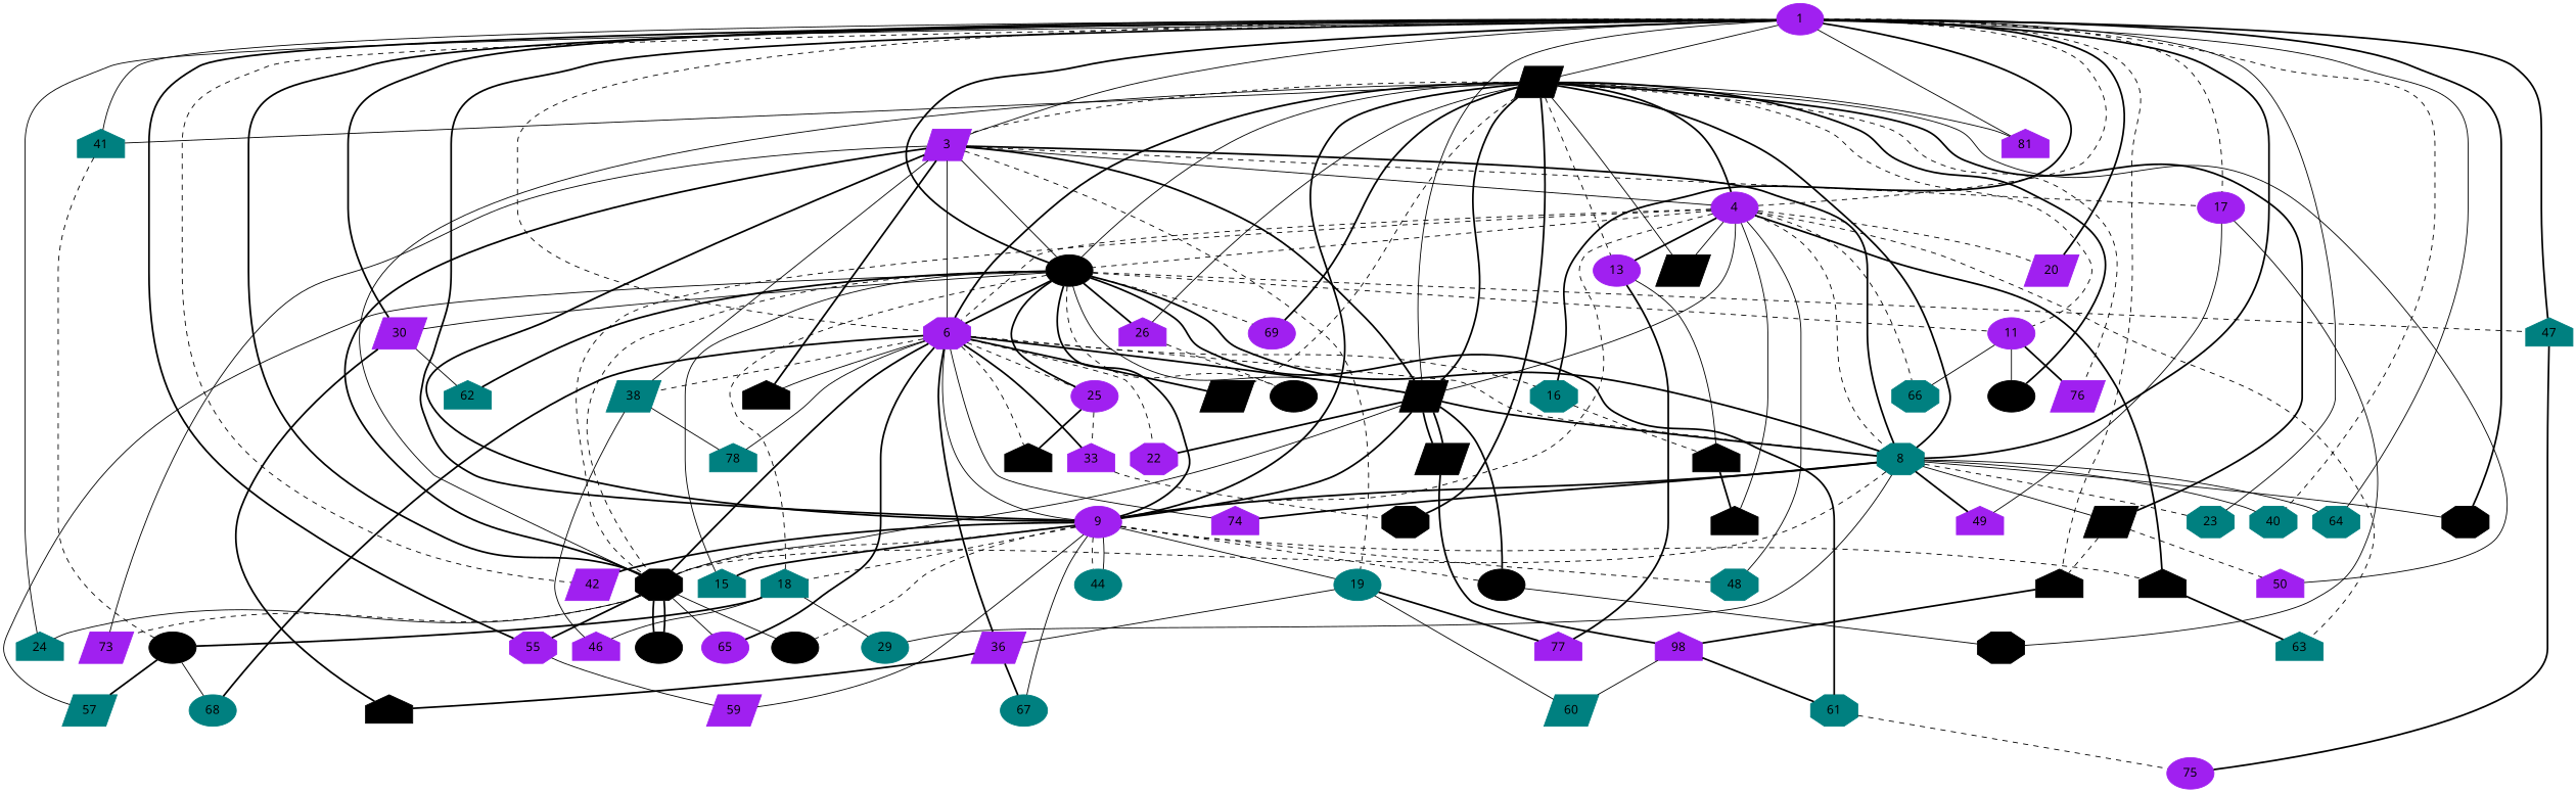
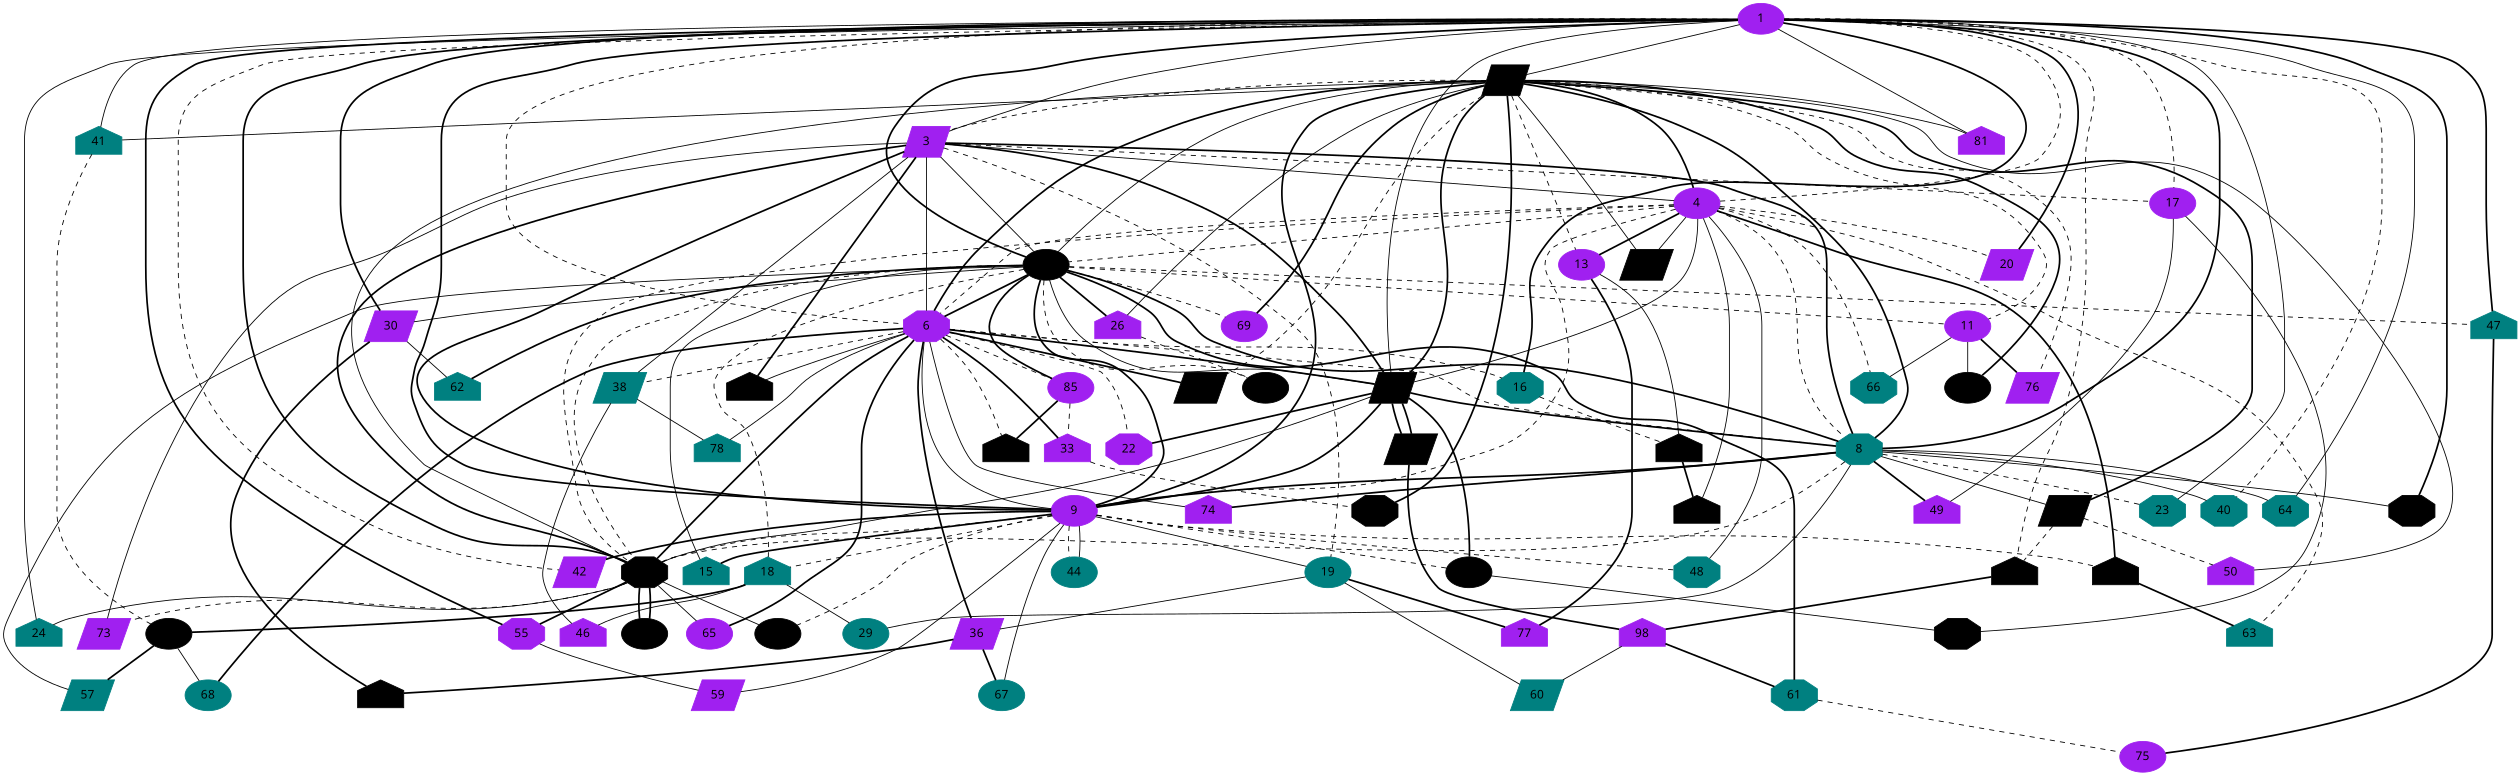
  graph {
    fontname="Noto Sans"
    node [color=purple fontname="Noto Sans" shape=house style=filled]
    edge [fontname="Noto Sans" style=bold]
    1 [shape=ellipse]
    2 [color=black shape=parallelogram]
    3 [shape=parallelogram]
    4 [shape=ellipse]
    5 [color=black shape=ellipse]
    6 [shape=octagon]
    7 [color=black shape=parallelogram]
    8 [color=teal shape=octagon]
    9 [shape=ellipse]
    10 [color=black shape=octagon]
    16 [color=teal shape=octagon]
    17 [shape=ellipse]
    20 [shape=parallelogram]
    23 [color=teal shape=octagon]
    24 [color=teal]
    30 [shape=parallelogram]
    34 [color=black]
    40 [color=teal shape=octagon]
    41 [color=teal]
    42 [shape=parallelogram]
    47 [color=teal]
    n22 [label=81]
    55 [shape=octagon]
    64 [color=teal shape=octagon]
    72 [color=black shape=octagon]
    11 [shape=ellipse]
    12 [color=black shape=ellipse]
    13 [shape=ellipse]
    14 [color=black shape=parallelogram]
    26
    28 [color=black shape=parallelogram]
    43 [color=black shape=octagon]
    50
    69 [shape=ellipse]
    70 [color=black shape=parallelogram]
    76 [shape=parallelogram]
    19 [color=teal shape=ellipse]
    31 [color=black]
    38 [color=teal shape=parallelogram]
    73 [shape=parallelogram]
    48 [color=teal shape=octagon]
    52 [color=black]
    54 [color=black]
    63 [color=teal]
    66 [color=teal shape=octagon]
    15 [color=teal]
    18 [color=teal]
-   25 [shape=ellipse]
+   25 [shape=ellipse label=85]
    56 [color=black shape=ellipse]
    57 [color=teal shape=parallelogram]
    61 [color=teal shape=octagon]
    62 [color=teal]
    22 [shape=octagon]
    27 [color=black]
    33
    36 [shape=parallelogram]
    65 [shape=ellipse]
    68 [color=teal shape=ellipse]
    74
    78 [color=teal]
    32 [color=black shape=ellipse]
    35 [color=black shape=parallelogram]
    29 [color=teal shape=ellipse]
    49
    37 [color=black shape=ellipse]
    44 [color=teal shape=ellipse]
    59 [shape=parallelogram]
    67 [color=teal shape=ellipse]
    21 [color=black shape=ellipse]
    39 [color=black]
    53 [color=black shape=octagon]
    71 [color=black]
    n73 [label=98]
    45 [color=black shape=ellipse]
    75 [shape=ellipse]
    77
    60 [color=teal shape=parallelogram]
    46
    1 -- 2 [style=solid]
    1 -- 3 [style=solid]
    1 -- 4 [style=dashed]
    1 -- 5
    1 -- 6 [style=dashed]
    1 -- 7 [style=solid]
    1 -- 8
    1 -- 9
    1 -- 10
    1 -- 16
    1 -- 17 [style=dashed]
    1 -- 20
    1 -- 23 [style=solid]
    1 -- 24 [style=solid]
    1 -- 30
    1 -- 34 [style=dashed]
    1 -- 40 [style=dashed]
    1 -- 41 [style=solid]
    1 -- 42 [style=dashed]
    1 -- 47
    1 -- n22 [style=solid]
    1 -- 55
    1 -- 64 [style=solid]
    1 -- 72
    2 -- 3 [style=dashed]
    2 -- 4
    2 -- 5 [style=solid]
    2 -- 6
    2 -- 7
    2 -- 8
    2 -- 9
    2 -- 10 [style=solid]
    2 -- 41 [style=solid]
    2 -- n22 [style=solid]
    2 -- 11 [style=dashed]
    2 -- 12
    2 -- 13 [style=dashed]
    2 -- 14
    2 -- 26 [style=solid]
    2 -- 28 [style=dashed]
    2 -- 43
    2 -- 50 [style=solid]
    2 -- 69
    2 -- 70 [style=solid]
    2 -- 76 [style=dashed]
    3 -- 4 [style=solid]
    3 -- 5 [style=solid]
    3 -- 6 [style=solid]
    3 -- 7
    3 -- 8
    3 -- 9
    3 -- 10
    3 -- 17 [style=dashed]
    3 -- 19 [style=dashed]
    3 -- 31
    3 -- 38 [style=solid]
    3 -- 73 [style=solid]
    4 -- 5 [style=dashed]
    4 -- 6 [style=dashed]
    4 -- 7 [style=solid]
    4 -- 8 [style=dashed]
    4 -- 9 [style=dashed]
    4 -- 10 [style=dashed]
    4 -- 20 [style=dashed]
    4 -- 13
    4 -- 70 [style=solid]
    4 -- 48 [style=solid]
    4 -- 52 [style=solid]
    4 -- 54
    4 -- 63 [style=dashed]
    4 -- 66 [style=dashed]
    5 -- 6
    5 -- 7 [style=solid]
    5 -- 8
    5 -- 9
    5 -- 10 [style=dashed]
    5 -- 30 [style=solid]
    5 -- 47 [style=dashed]
    5 -- 11 [style=dashed]
    5 -- 26
    5 -- 69 [style=dashed]
    5 -- 15 [style=solid]
    5 -- 18 [style=dashed]
    5 -- 25
    5 -- 56 [style=dashed]
    5 -- 57 [style=solid]
    5 -- 61
    5 -- 62
    6 -- 7
    6 -- 8 [style=dashed]
    6 -- 9 [style=solid]
    6 -- 10
    6 -- 16 [style=dashed]
    6 -- 28
    6 -- 31 [style=solid]
    6 -- 38 [style=dashed]
    6 -- 25 [style=dashed]
    6 -- 22 [style=dashed]
    6 -- 27 [style=dashed]
    6 -- 33
    6 -- 36
    6 -- 65
    6 -- 68
    6 -- 74 [style=solid]
    6 -- 78 [style=solid]
    7 -- 8
    7 -- 9
    7 -- 10 [style=solid]
    7 -- 22
    7 -- 32
    7 -- 35
    7 -- 35
    8 -- 9
    8 -- 10 [style=dashed]
    8 -- 23 [style=dashed]
    8 -- 40 [style=solid]
    8 -- 64 [style=solid]
    8 -- 72 [style=solid]
    8 -- 14 [style=solid]
    8 -- 74
    8 -- 29 [style=solid]
    8 -- 49
    9 -- 10 [style=dashed]
    9 -- 42
    9 -- 19 [style=solid]
    9 -- 48 [style=dashed]
    9 -- 54 [style=dashed]
    9 -- 15
    9 -- 18 [style=dashed]
    9 -- 32 [style=dashed]
    9 -- 37 [style=dashed]
    9 -- 44 [style=dashed]
    9 -- 44 [style=solid]
    9 -- 59 [style=solid]
    9 -- 67 [style=solid]
    10 -- 24 [style=solid]
    10 -- 55
    10 -- 73 [style=dashed]
    10 -- 65 [style=solid]
    10 -- 37 [style=solid]
    10 -- 21
    10 -- 21
    16 -- 39 [style=dashed]
    17 -- 49 [style=solid]
    17 -- 53 [style=solid]
    30 -- 62 [style=solid]
    30 -- 71
    34 -- n73
    41 -- 45 [style=dashed]
    47 -- 75
    55 -- 59 [style=solid]
    11 -- 12 [style=solid]
    11 -- 76
    11 -- 66 [style=solid]
    13 -- 39 [style=solid]
    13 -- 77
    14 -- 34 [style=dashed]
    14 -- 50 [style=dashed]
    26 -- 56 [style=dashed]
    19 -- 36 [style=solid]
    19 -- 77
    19 -- 60 [style=solid]
    38 -- 78 [style=solid]
    38 -- 46 [style=solid]
    54 -- 63
    18 -- 29 [style=solid]
    18 -- 45
    18 -- 46 [style=solid]
    25 -- 27
    25 -- 33 [style=dashed]
    61 -- 75 [style=dashed]
    33 -- 43 [style=dashed]
    36 -- 67
    36 -- 71
    32 -- 53 [style=solid]
    35 -- n73
    39 -- 52
    n73 -- 61
    n73 -- 60 [style=solid]
    45 -- 57
    45 -- 68 [style=solid]
  }
